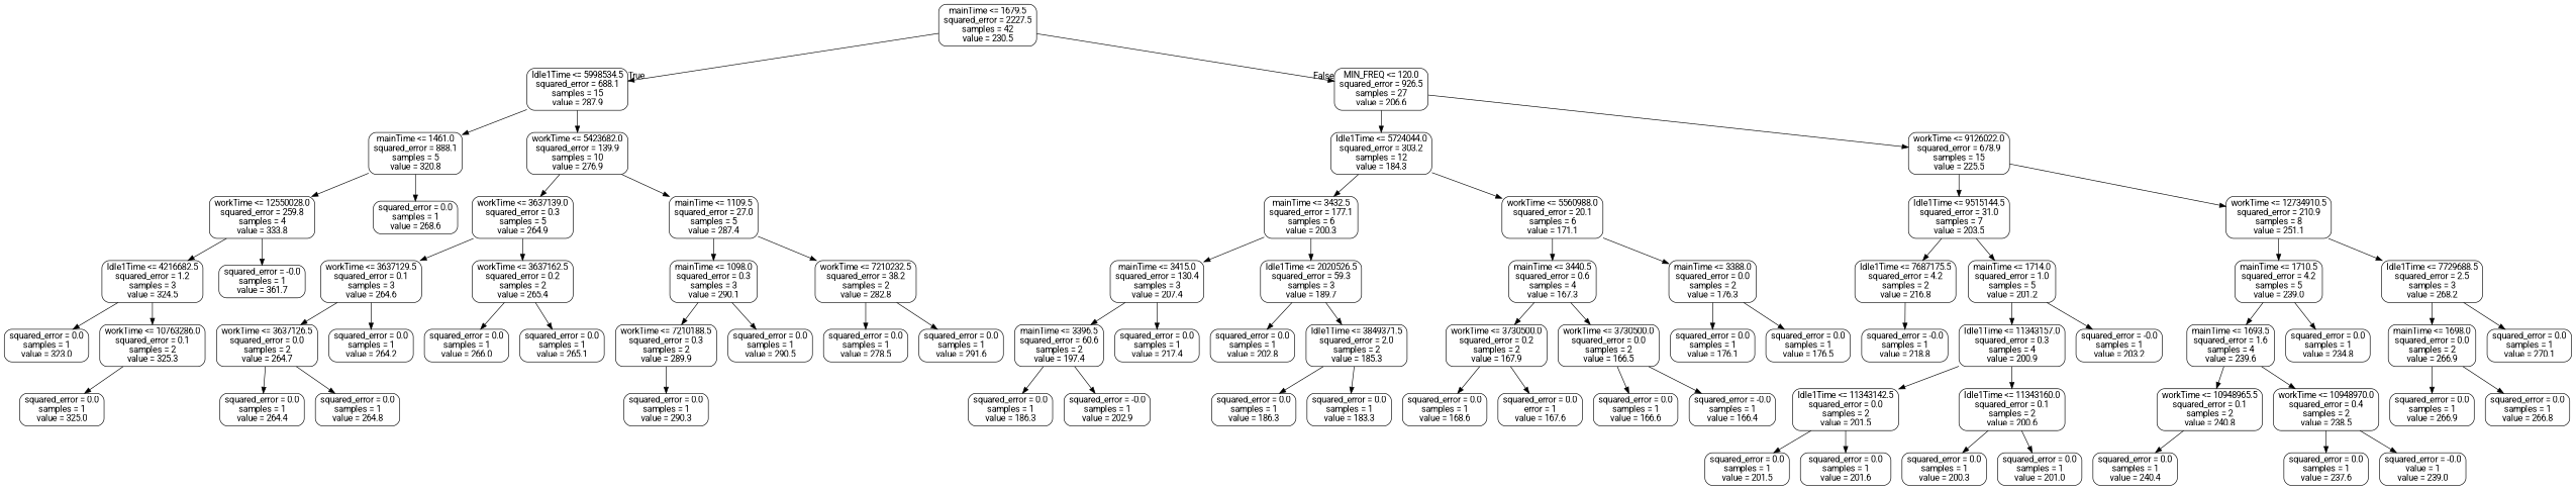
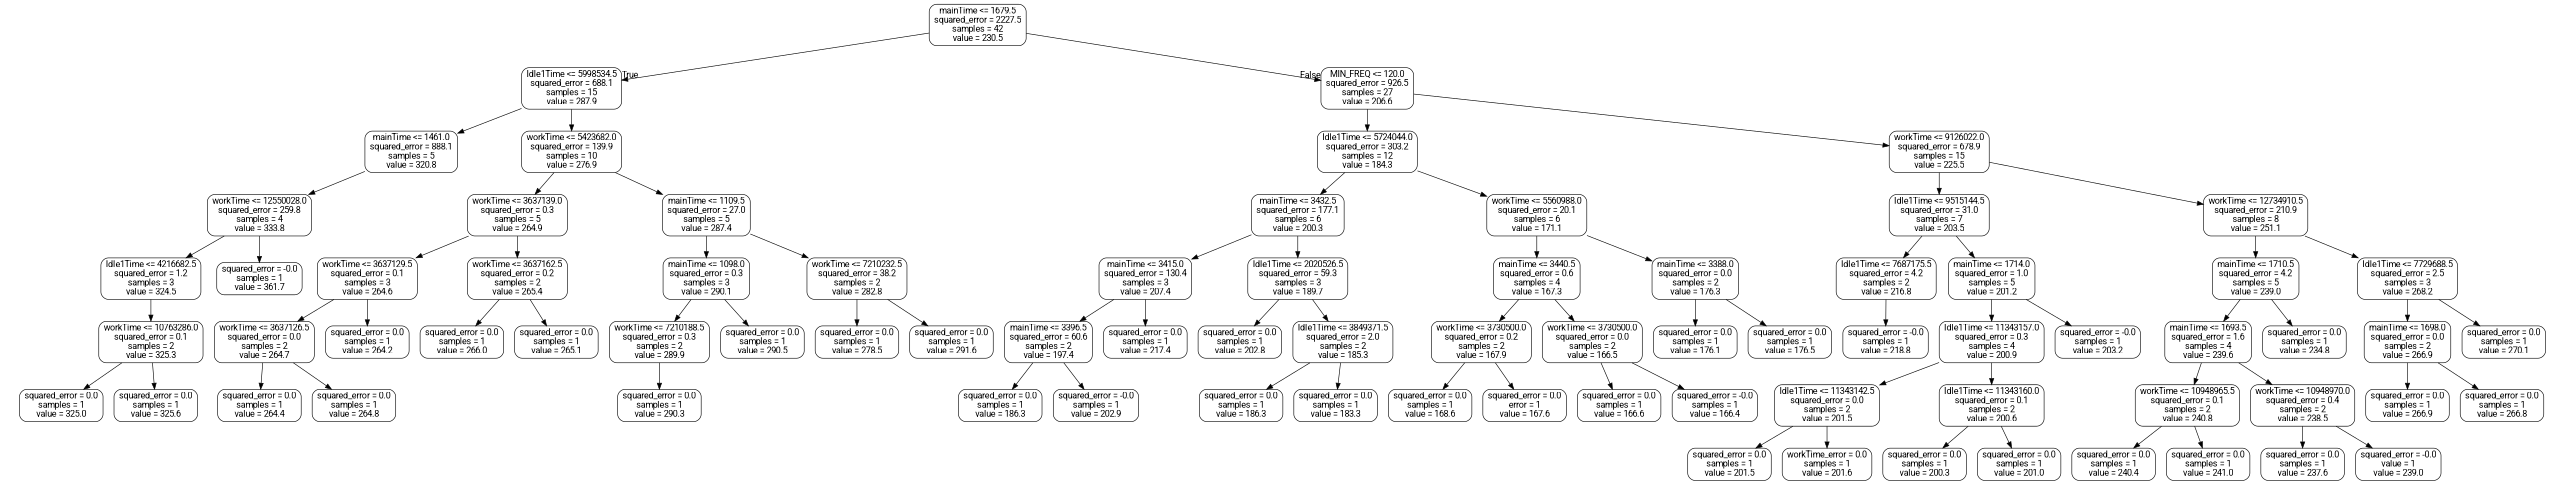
  digraph {
    fontname=Roboto
    node [color=black fontname=Roboto shape=box style=rounded]
    edge [fontname=Roboto]
    n1 [label="mainTime <= 1679.5\nsquared_error = 2227.5\nsamples = 42\nvalue = 230.5"]
    n2 [label="Idle1Time <= 5998534.5\nsquared_error = 688.1\nsamples = 15\nvalue = 287.9"]
    n3 [label="MIN_FREQ <= 120.0\nsquared_error = 926.5\nsamples = 27\nvalue = 206.6"]
    n4 [label="mainTime <= 1461.0\nsquared_error = 888.1\nsamples = 5\nvalue = 320.8"]
    n5 [label="workTime <= 5423682.0\nsquared_error = 139.9\nsamples = 10\nvalue = 276.9"]
    n6 [label="Idle1Time <= 5724044.0\nsquared_error = 303.2\nsamples = 12\nvalue = 184.3"]
    n7 [label="workTime <= 9126022.0\nsquared_error = 678.9\nsamples = 15\nvalue = 225.5"]
    n8 [label="workTime <= 12550028.0\nsquared_error = 259.8\nsamples = 4\nvalue = 333.8"]
-   n9 [label="squared_error = 0.0\nsamples = 1\nvalue = 268.6"]
    n10 [label="workTime <= 3637139.0\nsquared_error = 0.3\nsamples = 5\nvalue = 264.9"]
    n11 [label="mainTime <= 1109.5\nsquared_error = 27.0\nsamples = 5\nvalue = 287.4"]
    n12 [label="Idle1Time <= 4216682.5\nsquared_error = 1.2\nsamples = 3\nvalue = 324.5"]
    n13 [label="squared_error = -0.0\nsamples = 1\nvalue = 361.7"]
-   n14 [label="squared_error = 0.0\nsamples = 1\nvalue = 323.0"]
    n15 [label="workTime <= 10763286.0\nsquared_error = 0.1\nsamples = 2\nvalue = 325.3"]
    n16 [label="squared_error = 0.0\nsamples = 1\nvalue = 325.0"]
+   n17 [label="squared_error = 0.0\nsamples = 1\nvalue = 325.6"]
    n18 [label="workTime <= 3637129.5\nsquared_error = 0.1\nsamples = 3\nvalue = 264.6"]
    n19 [label="workTime <= 3637162.5\nsquared_error = 0.2\nsamples = 2\nvalue = 265.4"]
    n20 [label="mainTime <= 1098.0\nsquared_error = 0.3\nsamples = 3\nvalue = 290.1"]
    n21 [label="workTime <= 7210232.5\nsquared_error = 38.2\nsamples = 2\nvalue = 282.8"]
    n22 [label="workTime <= 3637126.5\nsquared_error = 0.0\nsamples = 2\nvalue = 264.7"]
    n23 [label="squared_error = 0.0\nsamples = 1\nvalue = 264.2"]
    n24 [label="squared_error = 0.0\nsamples = 1\nvalue = 266.0"]
    n25 [label="squared_error = 0.0\nsamples = 1\nvalue = 265.1"]
    n26 [label="squared_error = 0.0\nsamples = 1\nvalue = 264.4"]
    n27 [label="squared_error = 0.0\nsamples = 1\nvalue = 264.8"]
    n28 [label="workTime <= 7210188.5\nsquared_error = 0.3\nsamples = 2\nvalue = 289.9"]
    n29 [label="squared_error = 0.0\nsamples = 1\nvalue = 290.5"]
    n30 [label="squared_error = 0.0\nsamples = 1\nvalue = 278.5"]
    n31 [label="squared_error = 0.0\nsamples = 1\nvalue = 291.6"]
    n32 [label="squared_error = 0.0\nsamples = 1\nvalue = 290.3"]
    n33 [label="mainTime <= 3432.5\nsquared_error = 177.1\nsamples = 6\nvalue = 200.3"]
    n34 [label="workTime <= 5560988.0\nsquared_error = 20.1\nsamples = 6\nvalue = 171.1"]
    n35 [label="Idle1Time <= 9515144.5\nsquared_error = 31.0\nsamples = 7\nvalue = 203.5"]
    n36 [label="workTime <= 12734910.5\nsquared_error = 210.9\nsamples = 8\nvalue = 251.1"]
    n37 [label="mainTime <= 3415.0\nsquared_error = 130.4\nsamples = 3\nvalue = 207.4"]
    n38 [label="Idle1Time <= 2020526.5\nsquared_error = 59.3\nsamples = 3\nvalue = 189.7"]
    n39 [label="mainTime <= 3440.5\nsquared_error = 0.6\nsamples = 4\nvalue = 167.3"]
    n40 [label="mainTime <= 3388.0\nsquared_error = 0.0\nsamples = 2\nvalue = 176.3"]
    n41 [label="mainTime <= 3396.5\nsquared_error = 60.6\nsamples = 2\nvalue = 197.4"]
    n42 [label="squared_error = 0.0\nsamples = 1\nvalue = 217.4"]
    n43 [label="squared_error = 0.0\nsamples = 1\nvalue = 202.8"]
    n44 [label="Idle1Time <= 3849371.5\nsquared_error = 2.0\nsamples = 2\nvalue = 185.3"]
    n45 [label="squared_error = 0.0\nsamples = 1\nvalue = 186.3"]
    n46 [label="squared_error = -0.0\nsamples = 1\nvalue = 202.9"]
    n47 [label="squared_error = 0.0\nsamples = 1\nvalue = 186.3"]
    n48 [label="squared_error = 0.0\nsamples = 1\nvalue = 183.3"]
    n49 [label="workTime <= 3730500.0\nsquared_error = 0.2\nsamples = 2\nvalue = 167.9"]
    n50 [label="workTime <= 3730500.0\nsquared_error = 0.0\nsamples = 2\nvalue = 166.5"]
    n51 [label="squared_error = 0.0\nsamples = 1\nvalue = 176.1"]
    n52 [label="squared_error = 0.0\nsamples = 1\nvalue = 176.5"]
    n53 [label="squared_error = 0.0\nsamples = 1\nvalue = 168.6"]
    n54 [label="squared_error = 0.0\nerror = 1\nvalue = 167.6"]
    n55 [label="squared_error = 0.0\nsamples = 1\nvalue = 166.6"]
    n56 [label="squared_error = -0.0\nsamples = 1\nvalue = 166.4"]
    n57 [label="Idle1Time <= 7687175.5\nsquared_error = 4.2\nsamples = 2\nvalue = 216.8"]
    n58 [label="mainTime <= 1714.0\nsquared_error = 1.0\nsamples = 5\nvalue = 201.2"]
    n59 [label="mainTime <= 1710.5\nsquared_error = 4.2\nsamples = 5\nvalue = 239.0"]
    n60 [label="Idle1Time <= 7729688.5\nsquared_error = 2.5\nsamples = 3\nvalue = 268.2"]
    n61 [label="squared_error = -0.0\nsamples = 1\nvalue = 218.8"]
    n62 [label="Idle1Time <= 11343157.0\nsquared_error = 0.3\nsamples = 4\nvalue = 200.9"]
    n63 [label="squared_error = -0.0\nsamples = 1\nvalue = 203.2"]
    n64 [label="Idle1Time <= 11343142.5\nsquared_error = 0.0\nsamples = 2\nvalue = 201.5"]
    n65 [label="Idle1Time <= 11343160.0\nsquared_error = 0.1\nsamples = 2\nvalue = 200.6"]
    n66 [label="squared_error = 0.0\nsamples = 1\nvalue = 201.5"]
-   n67 [label="squared_error = 0.0\nsamples = 1\nvalue = 201.6"]
+   n67 [label="workTime_error = 0.0\nsamples = 1\nvalue = 201.6"]
    n68 [label="squared_error = 0.0\nsamples = 1\nvalue = 200.3"]
    n69 [label="squared_error = 0.0\nsamples = 1\nvalue = 201.0"]
    n70 [label="mainTime <= 1693.5\nsquared_error = 1.6\nsamples = 4\nvalue = 239.6"]
    n71 [label="squared_error = 0.0\nsamples = 1\nvalue = 234.8"]
    n72 [label="mainTime <= 1698.0\nsquared_error = 0.0\nsamples = 2\nvalue = 266.9"]
    n73 [label="squared_error = 0.0\nsamples = 1\nvalue = 270.1"]
    n74 [label="workTime <= 10948965.5\nsquared_error = 0.1\nsamples = 2\nvalue = 240.8"]
    n75 [label="workTime <= 10948970.0\nsquared_error = 0.4\nsamples = 2\nvalue = 238.5"]
    n76 [label="squared_error = 0.0\nsamples = 1\nvalue = 240.4"]
+   n77 [label="squared_error = 0.0\nsamples = 1\nvalue = 241.0"]
    n78 [label="squared_error = 0.0\nsamples = 1\nvalue = 237.6"]
    n79 [label="squared_error = -0.0\nvalue = 1\nvalue = 239.0"]
    n80 [label="squared_error = 0.0\nsamples = 1\nvalue = 266.9"]
    n81 [label="squared_error = 0.0\nsamples = 1\nvalue = 266.8"]
    n1 -> n2 [headlabel=True labelangle=45 labeldistance=2.5]
    n1 -> n3 [headlabel=False labelangle=-45 labeldistance=2.5]
    n2 -> n4
    n2 -> n5
    n3 -> n6
    n3 -> n7
    n4 -> n8
-   n4 -> n9
    n5 -> n10
    n5 -> n11
    n6 -> n33
    n6 -> n34
    n7 -> n35
    n7 -> n36
    n8 -> n12
    n8 -> n13
    n10 -> n18
    n10 -> n19
    n11 -> n20
    n11 -> n21
-   n12 -> n14
    n12 -> n15
    n15 -> n16
+   n15 -> n17
    n18 -> n22
    n18 -> n23
    n19 -> n24
    n19 -> n25
    n20 -> n28
    n20 -> n29
    n21 -> n30
    n21 -> n31
    n22 -> n26
    n22 -> n27
    n28 -> n32
    n33 -> n37
    n33 -> n38
    n34 -> n39
    n34 -> n40
    n35 -> n57
    n35 -> n58
    n36 -> n59
    n36 -> n60
    n37 -> n41
    n37 -> n42
    n38 -> n43
    n38 -> n44
    n39 -> n49
    n39 -> n50
    n40 -> n51
    n40 -> n52
    n41 -> n45
    n41 -> n46
    n44 -> n47
    n44 -> n48
    n49 -> n53
    n49 -> n54
    n50 -> n55
    n50 -> n56
    n57 -> n61
    n58 -> n62
    n58 -> n63
    n59 -> n70
    n59 -> n71
    n60 -> n72
    n60 -> n73
    n62 -> n64
    n62 -> n65
    n64 -> n66
    n64 -> n67
    n65 -> n68
    n65 -> n69
    n70 -> n74
    n70 -> n75
    n72 -> n80
    n72 -> n81
    n74 -> n76
+   n74 -> n77
    n75 -> n78
    n75 -> n79
  }
